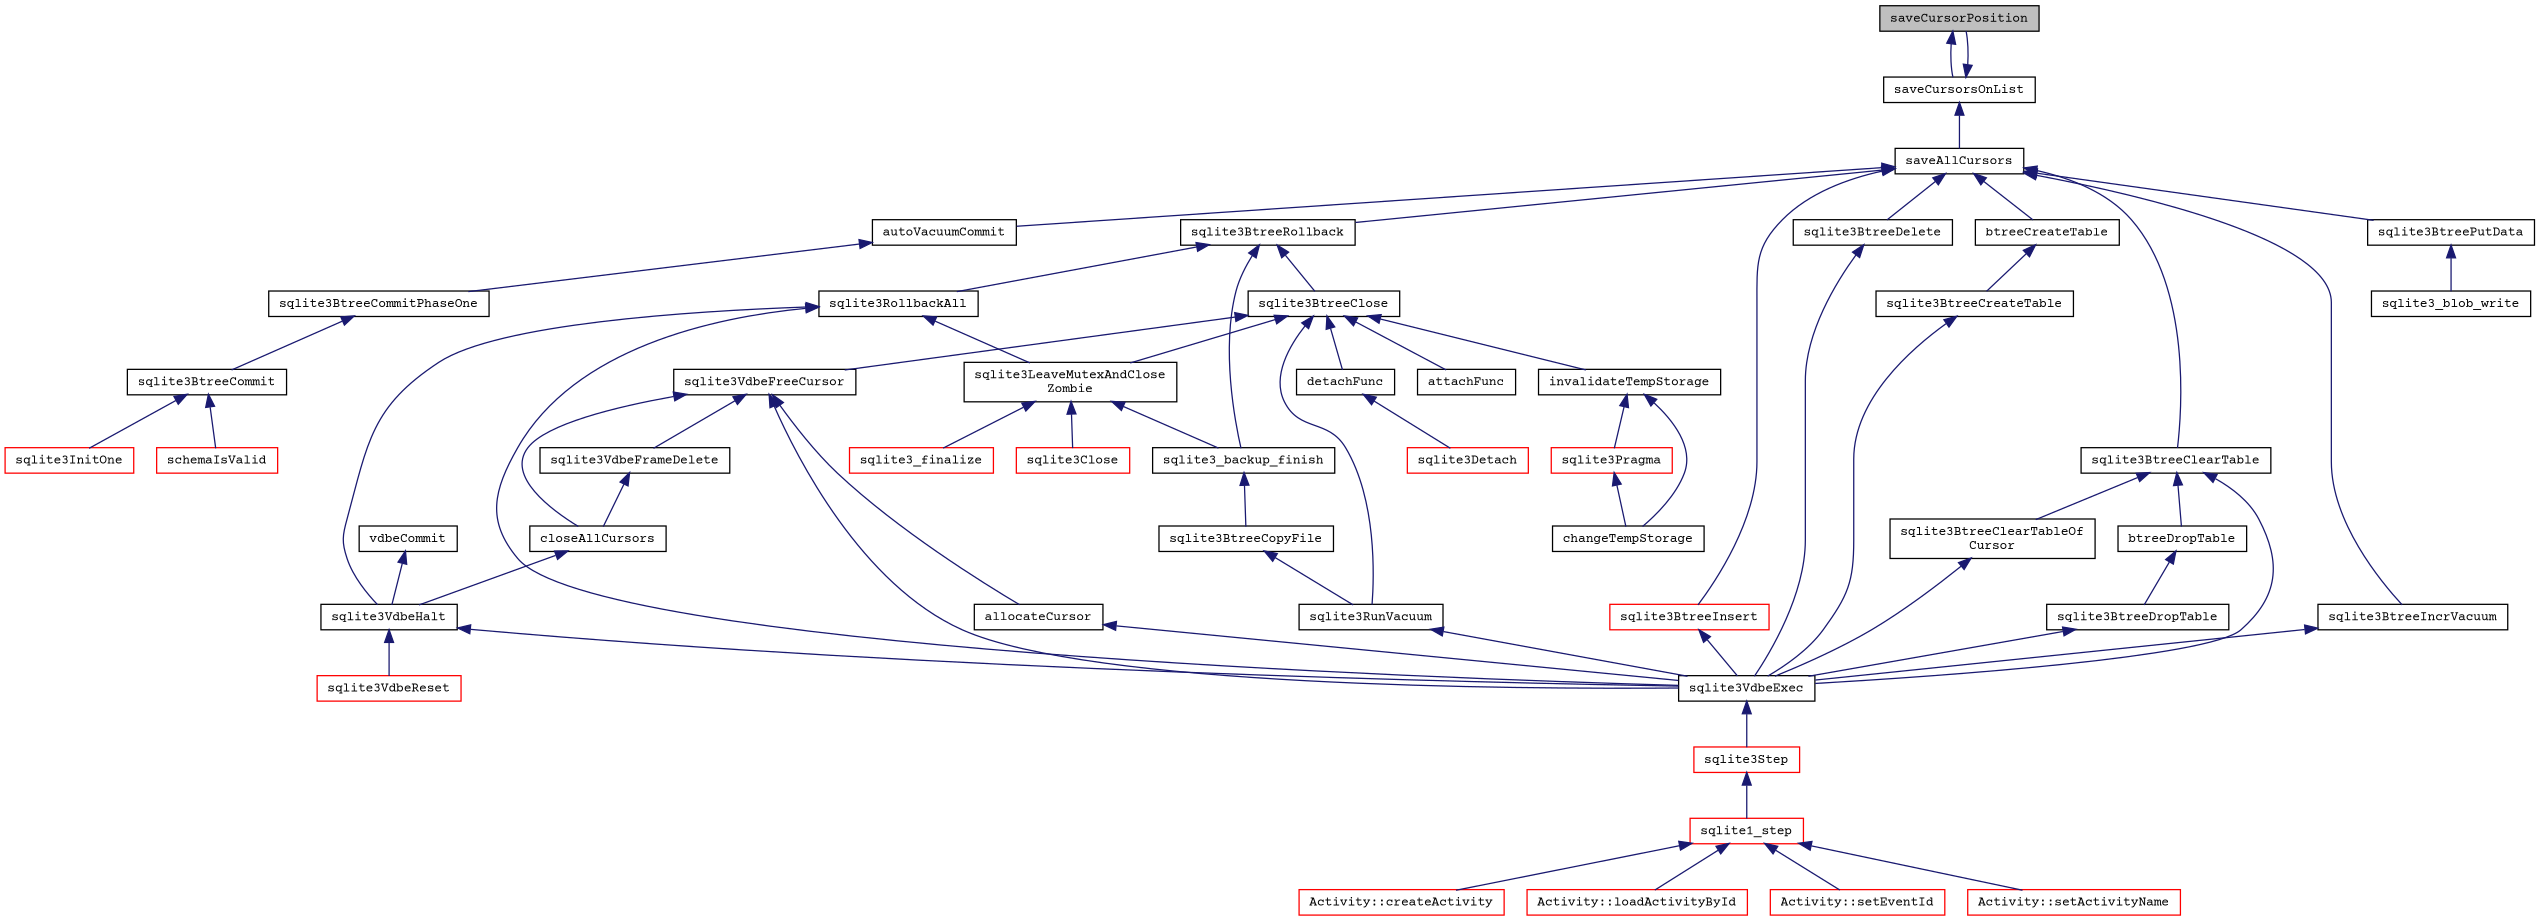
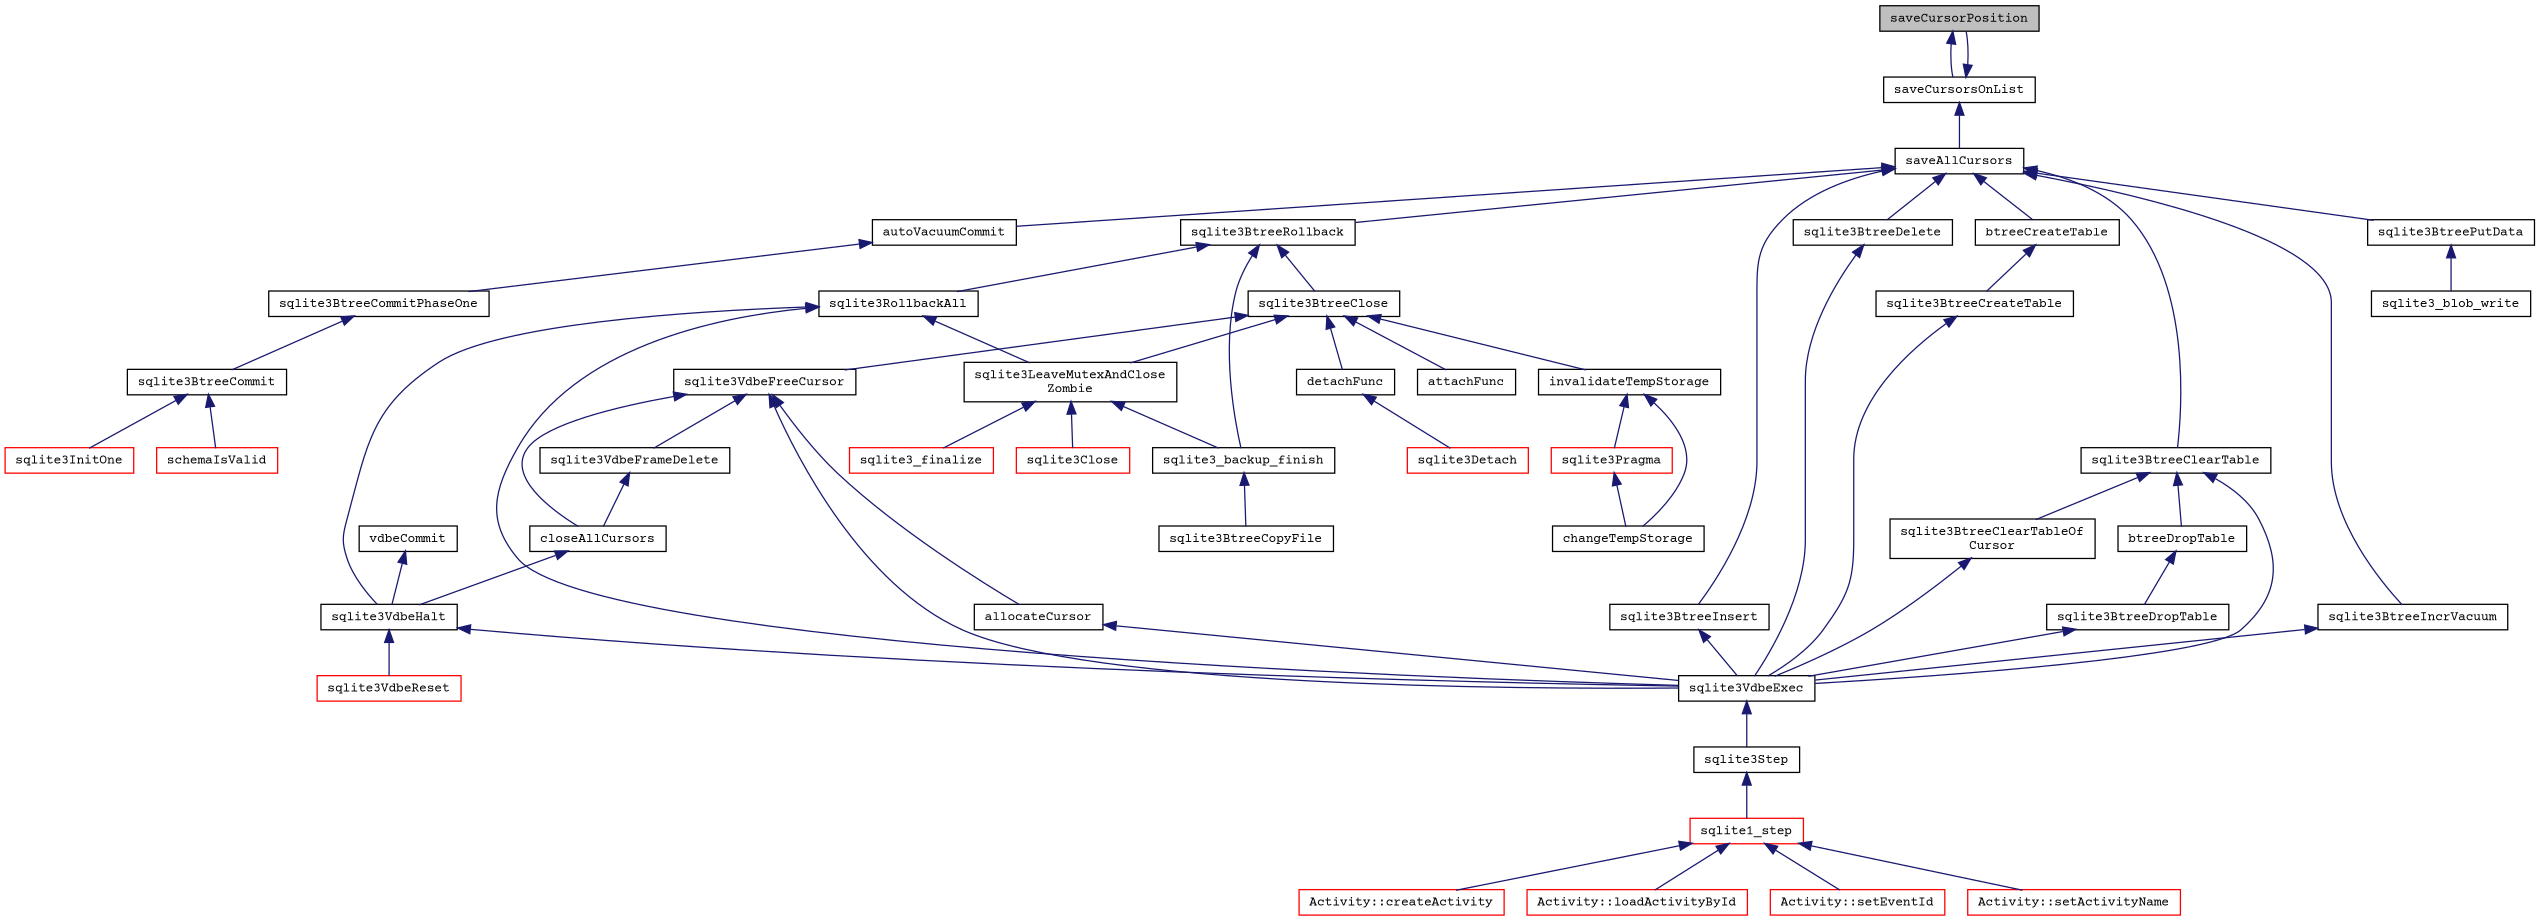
  digraph {
    fontname="Courier Prime"
    rankdir=TB
    node [color=black fillcolor=white fontname="Courier Prime" fontsize=10 shape=record style=filled]
    edge [color=midnightblue dir=back fontname="Courier Prime" fontsize=10 labelfontname=FreeSans labelfontsize=10 style=solid]
    n1 [fillcolor=grey75 fontcolor=black height=0.2 label=saveCursorPosition width=0.4]
    n2 [height=0.2 label=saveCursorsOnList width=0.4]
    n3 [height=0.2 label=saveAllCursors width=0.4]
    n4 [height=0.2 label=sqlite3BtreeIncrVacuum width=0.4]
    n5 [height=0.2 label=autoVacuumCommit width=0.4]
    n6 [height=0.2 label=sqlite3BtreeRollback width=0.4]
-   n7 [color=red height=0.2 label=sqlite3BtreeInsert width=0.4]
+   n7 [height=0.2 label=sqlite3BtreeInsert width=0.4]
    n8 [height=0.2 label=sqlite3BtreeDelete width=0.4]
    n9 [height=0.2 label=btreeCreateTable width=0.4]
    n10 [height=0.2 label=sqlite3BtreeClearTable width=0.4]
    n11 [height=0.2 label=sqlite3BtreePutData width=0.4]
    n12 [height=0.2 label=sqlite3VdbeExec width=0.4]
    n13 [height=0.2 label=sqlite3BtreeCommitPhaseOne width=0.4]
    n14 [height=0.2 label=sqlite3BtreeClose width=0.4]
    n15 [height=0.2 label=sqlite3_backup_finish width=0.4]
    n16 [height=0.2 label=sqlite3RollbackAll width=0.4]
    n17 [height=0.2 label=sqlite3BtreeCreateTable width=0.4]
    n18 [height=0.2 label="sqlite3BtreeClearTableOf\lCursor" width=0.4]
    n19 [height=0.2 label=btreeDropTable width=0.4]
    n20 [height=0.2 label=sqlite3_blob_write width=0.4]
-   n21 [color=red height=0.2 label=sqlite3Step width=0.4]
+   n21 [height=0.2 label=sqlite3Step width=0.4]
    n22 [color=red height=0.2 label=sqlite1_step width=0.4]
    n23 [color=red height=0.2 label="Activity::createActivity" width=0.4]
    n24 [color=red height=0.2 label="Activity::loadActivityById" width=0.4]
    n25 [color=red height=0.2 label="Activity::setEventId" width=0.4]
    n26 [color=red height=0.2 label="Activity::setActivityName" width=0.4]
    n27 [height=0.2 label=sqlite3BtreeCommit width=0.4]
    n28 [color=red height=0.2 label=sqlite3InitOne width=0.4]
    n29 [color=red height=0.2 label=schemaIsValid width=0.4]
    n30 [height=0.2 label=vdbeCommit width=0.4]
    n31 [height=0.2 label=sqlite3VdbeHalt width=0.4]
-   n32 [height=0.2 label=sqlite3RunVacuum width=0.4]
    n33 [height=0.2 label=sqlite3BtreeCopyFile width=0.4]
    n34 [color=red height=0.2 label=sqlite3VdbeReset width=0.4]
    n35 [height=0.2 label=sqlite3VdbeFreeCursor width=0.4]
    n36 [height=0.2 label=attachFunc width=0.4]
    n37 [height=0.2 label=detachFunc width=0.4]
    n38 [height=0.2 label=invalidateTempStorage width=0.4]
    n39 [height=0.2 label="sqlite3LeaveMutexAndClose\lZombie" width=0.4]
    n40 [height=0.2 label=sqlite3VdbeFrameDelete width=0.4]
    n41 [height=0.2 label=closeAllCursors width=0.4]
    n42 [height=0.2 label=allocateCursor width=0.4]
    n43 [color=red height=0.2 label=sqlite3Detach width=0.4]
    n44 [height=0.2 label=changeTempStorage width=0.4]
    n45 [color=red height=0.2 label=sqlite3Pragma width=0.4]
    n46 [color=red height=0.2 label=sqlite3_finalize width=0.4]
    n47 [color=red height=0.2 label=sqlite3Close width=0.4]
    n48 [height=0.2 label=sqlite3BtreeDropTable width=0.4]
    n1 -> n2
    n2 -> n1
    n2 -> n3
    n3 -> n4
    n3 -> n5
    n3 -> n6
    n3 -> n7
    n3 -> n8
    n3 -> n9
    n3 -> n10
    n3 -> n11
    n4 -> n12
    n5 -> n13
    n6 -> n14
    n6 -> n15
    n6 -> n16
    n7 -> n12
    n8 -> n12
    n9 -> n17
    n10 -> n12
    n10 -> n18
    n10 -> n19
    n11 -> n20
    n12 -> n21
    n13 -> n27
-   n14 -> n32
    n14 -> n35
    n14 -> n36
    n14 -> n37
    n14 -> n38
    n14 -> n39
    n15 -> n33
    n16 -> n12
    n16 -> n31
    n16 -> n39
    n17 -> n12
    n18 -> n12
    n19 -> n48
    n21 -> n22
    n22 -> n23
    n22 -> n24
    n22 -> n25
    n22 -> n26
    n27 -> n28
    n27 -> n29
    n30 -> n31
    n31 -> n12
    n31 -> n34
-   n32 -> n12
-   n33 -> n32
    n35 -> n12
    n35 -> n40
    n35 -> n41
    n35 -> n42
    n37 -> n43
    n38 -> n44
    n38 -> n45
    n39 -> n15
    n39 -> n46
    n39 -> n47
    n40 -> n41
    n41 -> n31
    n42 -> n12
    n45 -> n44
    n48 -> n12
  }
